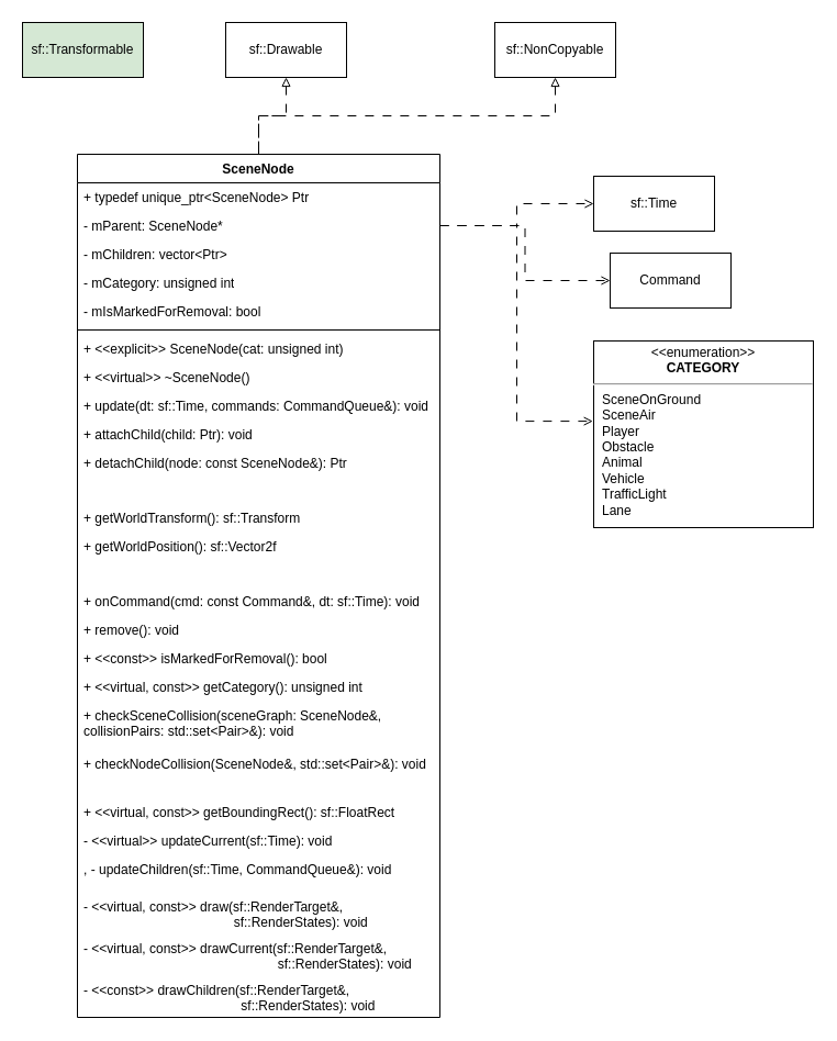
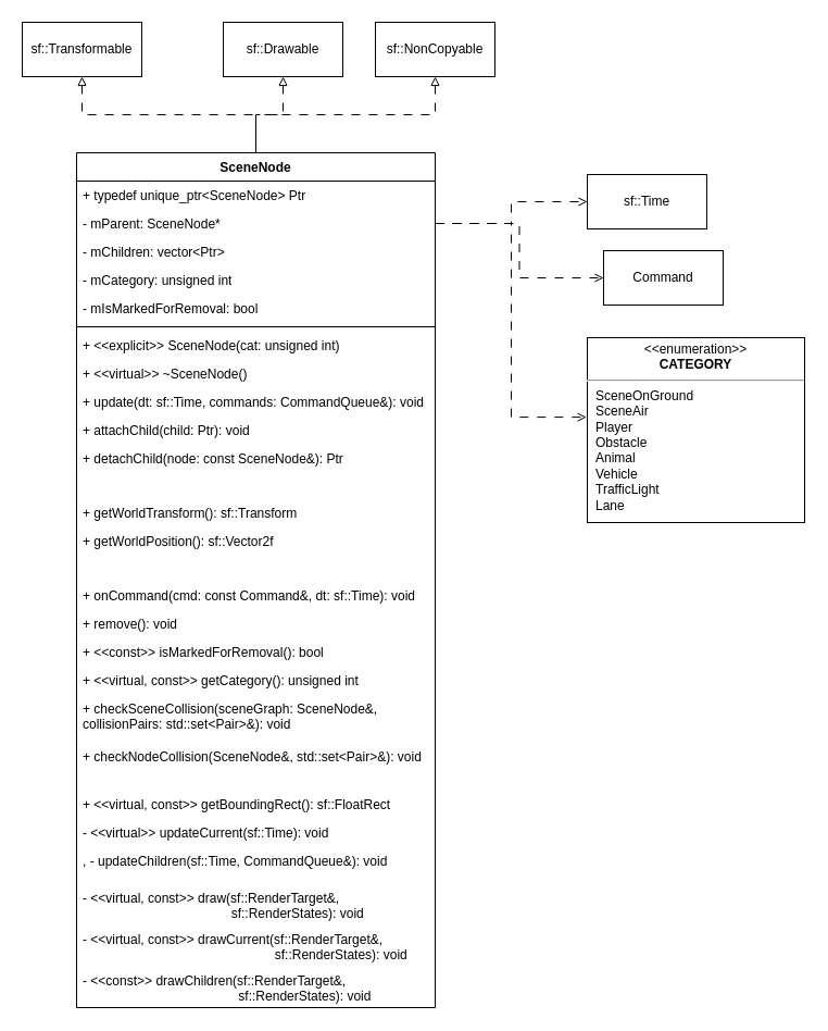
  <mxCell id="0" />
  <mxCell id="1" parent="0" />
  <mxCell id="2" value="SceneNode" style="swimlane;fontStyle=1;align=center;verticalAlign=top;childLayout=stackLayout;horizontal=1;startSize=26;horizontalStack=0;resizeParent=1;resizeParentMax=0;resizeLast=0;collapsible=1;marginBottom=0;whiteSpace=wrap;html=1;" parent="1" vertex="1"><mxGeometry x="70" y="140" width="330" height="786" as="geometry"><mxRectangle x="-115" y="-2220" width="110" height="30" as="alternateBounds" /></mxGeometry></mxCell>
  <mxCell id="3" value="+ typedef unique_ptr&amp;lt;SceneNode&amp;gt; Ptr" style="text;strokeColor=none;fillColor=none;align=left;verticalAlign=top;spacingLeft=4;spacingRight=4;overflow=hidden;rotatable=0;points=[[0,0.5],[1,0.5]];portConstraint=eastwest;whiteSpace=wrap;html=1;" parent="2" vertex="1"><mxGeometry y="26" width="330" height="26" as="geometry" /></mxCell>
  <mxCell id="4" value="- mParent: SceneNode*" style="text;strokeColor=none;fillColor=none;align=left;verticalAlign=top;spacingLeft=4;spacingRight=4;overflow=hidden;rotatable=0;points=[[0,0.5],[1,0.5]];portConstraint=eastwest;whiteSpace=wrap;html=1;" parent="2" vertex="1"><mxGeometry y="52" width="330" height="26" as="geometry" /></mxCell>
  <mxCell id="5" value="- mChildren: vector&amp;lt;Ptr&amp;gt;" style="text;strokeColor=none;fillColor=none;align=left;verticalAlign=top;spacingLeft=4;spacingRight=4;overflow=hidden;rotatable=0;points=[[0,0.5],[1,0.5]];portConstraint=eastwest;whiteSpace=wrap;html=1;" parent="2" vertex="1"><mxGeometry y="78" width="330" height="26" as="geometry" /></mxCell>
  <mxCell id="6" value="- mCategory: unsigned int" style="text;strokeColor=none;fillColor=none;align=left;verticalAlign=top;spacingLeft=4;spacingRight=4;overflow=hidden;rotatable=0;points=[[0,0.5],[1,0.5]];portConstraint=eastwest;whiteSpace=wrap;html=1;" parent="2" vertex="1"><mxGeometry y="104" width="330" height="26" as="geometry" /></mxCell>
  <mxCell id="7" value="- mIsMarkedForRemoval: bool" style="text;strokeColor=none;fillColor=none;align=left;verticalAlign=top;spacingLeft=4;spacingRight=4;overflow=hidden;rotatable=0;points=[[0,0.5],[1,0.5]];portConstraint=eastwest;whiteSpace=wrap;html=1;" parent="2" vertex="1"><mxGeometry y="130" width="330" height="26" as="geometry" /></mxCell>
  <mxCell id="8" value="" style="line;strokeWidth=1;fillColor=none;align=left;verticalAlign=middle;spacingTop=-1;spacingLeft=3;spacingRight=3;rotatable=0;labelPosition=right;points=[];portConstraint=eastwest;strokeColor=inherit;" parent="2" vertex="1"><mxGeometry y="156" width="330" height="8" as="geometry" /></mxCell>
  <mxCell id="9" value="+ &amp;lt;&amp;lt;explicit&amp;gt;&amp;gt; SceneNode(cat: unsigned int)" style="text;strokeColor=none;fillColor=none;align=left;verticalAlign=top;spacingLeft=4;spacingRight=4;overflow=hidden;rotatable=0;points=[[0,0.5],[1,0.5]];portConstraint=eastwest;whiteSpace=wrap;html=1;" parent="2" vertex="1"><mxGeometry y="164" width="330" height="26" as="geometry" /></mxCell>
  <mxCell id="10" value="+ &amp;lt;&amp;lt;virtual&amp;gt;&amp;gt; ~SceneNode()" style="text;strokeColor=none;fillColor=none;align=left;verticalAlign=top;spacingLeft=4;spacingRight=4;overflow=hidden;rotatable=0;points=[[0,0.5],[1,0.5]];portConstraint=eastwest;whiteSpace=wrap;html=1;" parent="2" vertex="1"><mxGeometry y="190" width="330" height="26" as="geometry" /></mxCell>
  <mxCell id="11" value="+ update(dt: sf::Time, commands: CommandQueue&amp;amp;): void" style="text;strokeColor=none;fillColor=none;align=left;verticalAlign=top;spacingLeft=4;spacingRight=4;overflow=hidden;rotatable=0;points=[[0,0.5],[1,0.5]];portConstraint=eastwest;whiteSpace=wrap;html=1;" parent="2" vertex="1"><mxGeometry y="216" width="330" height="26" as="geometry" /></mxCell>
  <mxCell id="12" value="+ attachChild(child: Ptr): void" style="text;strokeColor=none;fillColor=none;align=left;verticalAlign=top;spacingLeft=4;spacingRight=4;overflow=hidden;rotatable=0;points=[[0,0.5],[1,0.5]];portConstraint=eastwest;whiteSpace=wrap;html=1;" parent="2" vertex="1"><mxGeometry y="242" width="330" height="26" as="geometry" /></mxCell>
  <mxCell id="13" value="+ detachChild(node: const SceneNode&amp;amp;): Ptr" style="text;strokeColor=none;fillColor=none;align=left;verticalAlign=top;spacingLeft=4;spacingRight=4;overflow=hidden;rotatable=0;points=[[0,0.5],[1,0.5]];portConstraint=eastwest;whiteSpace=wrap;html=1;" parent="2" vertex="1"><mxGeometry y="268" width="330" height="26" as="geometry" /></mxCell>
  <mxCell id="14" value="&lt;font style=&quot;&quot; color=&quot;#ffffff&quot;&gt;+ getParent(): SceneNode*&lt;/font&gt;" style="text;strokeColor=none;fillColor=none;align=left;verticalAlign=top;spacingLeft=4;spacingRight=4;overflow=hidden;rotatable=0;points=[[0,0.5],[1,0.5]];portConstraint=eastwest;whiteSpace=wrap;html=1;" vertex="1" parent="2"><mxGeometry y="294" width="330" height="24" as="geometry" /></mxCell>
  <mxCell id="15" value="+ getWorldTransform(): sf::Transform" style="text;strokeColor=none;fillColor=none;align=left;verticalAlign=top;spacingLeft=4;spacingRight=4;overflow=hidden;rotatable=0;points=[[0,0.5],[1,0.5]];portConstraint=eastwest;whiteSpace=wrap;html=1;" parent="2" vertex="1"><mxGeometry y="318" width="330" height="26" as="geometry" /></mxCell>
  <mxCell id="16" value="+ getWorldPosition(): sf::Vector2f" style="text;strokeColor=none;fillColor=none;align=left;verticalAlign=top;spacingLeft=4;spacingRight=4;overflow=hidden;rotatable=0;points=[[0,0.5],[1,0.5]];portConstraint=eastwest;whiteSpace=wrap;html=1;" parent="2" vertex="1"><mxGeometry y="344" width="330" height="26" as="geometry" /></mxCell>
  <mxCell id="17" value="&lt;font color=&quot;#ffffff&quot;&gt;+ getLocalBounds(): sf::FloatRect&lt;/font&gt;" style="text;strokeColor=none;fillColor=none;align=left;verticalAlign=top;spacingLeft=4;spacingRight=4;overflow=hidden;rotatable=0;points=[[0,0.5],[1,0.5]];portConstraint=eastwest;whiteSpace=wrap;html=1;" vertex="1" parent="2"><mxGeometry y="370" width="330" height="24" as="geometry" /></mxCell>
  <mxCell id="18" value="+ onCommand(cmd: const Command&amp;amp;, dt: sf::Time): void" style="text;strokeColor=none;fillColor=none;align=left;verticalAlign=top;spacingLeft=4;spacingRight=4;overflow=hidden;rotatable=0;points=[[0,0.5],[1,0.5]];portConstraint=eastwest;whiteSpace=wrap;html=1;" parent="2" vertex="1"><mxGeometry y="394" width="330" height="26" as="geometry" /></mxCell>
  <mxCell id="19" value="+ remove(): void" style="text;strokeColor=none;fillColor=none;align=left;verticalAlign=top;spacingLeft=4;spacingRight=4;overflow=hidden;rotatable=0;points=[[0,0.5],[1,0.5]];portConstraint=eastwest;whiteSpace=wrap;html=1;" parent="2" vertex="1"><mxGeometry y="420" width="330" height="26" as="geometry" /></mxCell>
  <mxCell id="20" value="+ &amp;lt;&amp;lt;const&amp;gt;&amp;gt; isMarkedForRemoval(): bool" style="text;strokeColor=none;fillColor=none;align=left;verticalAlign=top;spacingLeft=4;spacingRight=4;overflow=hidden;rotatable=0;points=[[0,0.5],[1,0.5]];portConstraint=eastwest;whiteSpace=wrap;html=1;" parent="2" vertex="1"><mxGeometry y="446" width="330" height="26" as="geometry" /></mxCell>
  <mxCell id="21" value="+ &amp;lt;&amp;lt;virtual, const&amp;gt;&amp;gt; getCategory(): unsigned int" style="text;strokeColor=none;fillColor=none;align=left;verticalAlign=top;spacingLeft=4;spacingRight=4;overflow=hidden;rotatable=0;points=[[0,0.5],[1,0.5]];portConstraint=eastwest;whiteSpace=wrap;html=1;" parent="2" vertex="1"><mxGeometry y="472" width="330" height="26" as="geometry" /></mxCell>
  <mxCell id="22" value="+ checkSceneCollision&lt;span style=&quot;background-color: initial;&quot;&gt;(sceneGraph: SceneNode&amp;amp;, collisionPairs: std::set&amp;lt;Pair&amp;gt;&amp;amp;): void&lt;/span&gt;" style="text;strokeColor=none;fillColor=none;align=left;verticalAlign=top;spacingLeft=4;spacingRight=4;overflow=hidden;rotatable=0;points=[[0,0.5],[1,0.5]];portConstraint=eastwest;whiteSpace=wrap;html=1;" parent="2" vertex="1"><mxGeometry y="498" width="330" height="44" as="geometry" /></mxCell>
  <mxCell id="23" value="+ checkNodeCollision&lt;span style=&quot;background-color: initial;&quot;&gt;(SceneNode&amp;amp;, std::set&amp;lt;Pair&amp;gt;&amp;amp;): void&lt;/span&gt;" style="text;strokeColor=none;fillColor=none;align=left;verticalAlign=top;spacingLeft=4;spacingRight=4;overflow=hidden;rotatable=0;points=[[0,0.5],[1,0.5]];portConstraint=eastwest;whiteSpace=wrap;html=1;" parent="2" vertex="1"><mxGeometry y="542" width="330" height="44" as="geometry" /></mxCell>
  <mxCell id="24" value="+ &amp;lt;&amp;lt;virtual, const&amp;gt;&amp;gt; getBoundingRect(): sf::FloatRect" style="text;strokeColor=none;fillColor=none;align=left;verticalAlign=top;spacingLeft=4;spacingRight=4;overflow=hidden;rotatable=0;points=[[0,0.5],[1,0.5]];portConstraint=eastwest;whiteSpace=wrap;html=1;" parent="2" vertex="1"><mxGeometry y="586" width="330" height="26" as="geometry" /></mxCell>
  <mxCell id="25" value="- &amp;lt;&amp;lt;virtual&amp;gt;&amp;gt; updateCurrent(sf::Time): void" style="text;strokeColor=none;fillColor=none;align=left;verticalAlign=top;spacingLeft=4;spacingRight=4;overflow=hidden;rotatable=0;points=[[0,0.5],[1,0.5]];portConstraint=eastwest;whiteSpace=wrap;html=1;" parent="2" vertex="1"><mxGeometry y="612" width="330" height="26" as="geometry" /></mxCell>
  <mxCell id="26" value=", - updateChildren(sf::Time,&amp;nbsp;CommandQueue&amp;amp;): void" style="text;strokeColor=none;fillColor=none;align=left;verticalAlign=top;spacingLeft=4;spacingRight=4;overflow=hidden;rotatable=0;points=[[0,0.5],[1,0.5]];portConstraint=eastwest;whiteSpace=wrap;html=1;" parent="2" vertex="1"><mxGeometry y="638" width="330" height="34" as="geometry" /></mxCell>
  <mxCell id="27" value="- &amp;lt;&amp;lt;virtual, const&amp;gt;&amp;gt; draw(sf::RenderTarget&amp;amp;,&amp;nbsp; &amp;nbsp; &amp;nbsp; &amp;nbsp; &lt;span style=&quot;white-space: pre;&quot;&gt;&#09;&lt;/span&gt;&lt;span style=&quot;white-space: pre;&quot;&gt;&#09;&lt;/span&gt;&lt;span style=&quot;white-space: pre;&quot;&gt;&#09;&lt;/span&gt;&lt;span style=&quot;white-space: pre;&quot;&gt;&#09;&lt;/span&gt;&lt;span style=&quot;white-space: pre;&quot;&gt;&#09;&lt;/span&gt;&amp;nbsp;sf::RenderStates): void" style="text;strokeColor=none;fillColor=none;align=left;verticalAlign=top;spacingLeft=4;spacingRight=4;overflow=hidden;rotatable=0;points=[[0,0.5],[1,0.5]];portConstraint=eastwest;whiteSpace=wrap;html=1;" parent="2" vertex="1"><mxGeometry y="672" width="330" height="38" as="geometry" /></mxCell>
  <mxCell id="28" value="- &amp;lt;&amp;lt;virtual, const&amp;gt;&amp;gt; drawCurrent(sf::RenderTarget&amp;amp;, &lt;br&gt;&lt;span style=&quot;white-space: pre;&quot;&gt;&#09;&lt;/span&gt;&lt;span style=&quot;white-space: pre;&quot;&gt;&#09;&lt;/span&gt;&lt;span style=&quot;white-space: pre;&quot;&gt;&#09;&lt;/span&gt;&lt;span style=&quot;white-space: pre;&quot;&gt;&#09;&lt;span style=&quot;white-space: pre;&quot;&gt;&#09;&lt;/span&gt;&lt;span style=&quot;white-space: pre;&quot;&gt;&#09;&lt;/span&gt; &lt;/span&gt;&amp;nbsp; &amp;nbsp; sf::RenderStates): void" style="text;strokeColor=none;fillColor=none;align=left;verticalAlign=top;spacingLeft=4;spacingRight=4;overflow=hidden;rotatable=0;points=[[0,0.5],[1,0.5]];portConstraint=eastwest;whiteSpace=wrap;html=1;" parent="2" vertex="1"><mxGeometry y="710" width="330" height="38" as="geometry" /></mxCell>
  <mxCell id="29" value="- &amp;lt;&amp;lt;const&amp;gt;&amp;gt; drawChildren(sf::RenderTarget&amp;amp;, &lt;br&gt;&lt;span style=&quot;white-space: pre;&quot;&gt;&#09;&lt;/span&gt;&lt;span style=&quot;white-space: pre;&quot;&gt;&#09;&lt;/span&gt;&lt;span style=&quot;white-space: pre;&quot;&gt;&#09;&lt;/span&gt;&lt;span style=&quot;white-space: pre;&quot;&gt;&#09;&lt;span style=&quot;white-space: pre;&quot;&gt;&#09;&lt;/span&gt; &lt;/span&gt;&amp;nbsp;&amp;nbsp;sf::RenderStates): void" style="text;strokeColor=none;fillColor=none;align=left;verticalAlign=top;spacingLeft=4;spacingRight=4;overflow=hidden;rotatable=0;points=[[0,0.5],[1,0.5]];portConstraint=eastwest;whiteSpace=wrap;html=1;" parent="2" vertex="1"><mxGeometry y="748" width="330" height="38" as="geometry" /></mxCell>
  <mxCell id="30" value="&lt;p style=&quot;margin:0px;margin-top:4px;text-align:center;&quot;&gt;&amp;lt;&amp;lt;enumeration&amp;gt;&amp;gt;&lt;br&gt;&lt;b&gt;CATEGORY&lt;/b&gt;&lt;/p&gt;&lt;hr&gt;&lt;p style=&quot;margin:0px;margin-left:8px;text-align:left;&quot;&gt;SceneOnGround&lt;/p&gt;&lt;p style=&quot;margin:0px;margin-left:8px;text-align:left;&quot;&gt;SceneAir&lt;/p&gt;&lt;p style=&quot;margin:0px;margin-left:8px;text-align:left;&quot;&gt;Player&lt;/p&gt;&lt;p style=&quot;margin:0px;margin-left:8px;text-align:left;&quot;&gt;Obstacle&lt;/p&gt;&lt;p style=&quot;margin:0px;margin-left:8px;text-align:left;&quot;&gt;Animal&lt;/p&gt;&lt;p style=&quot;margin:0px;margin-left:8px;text-align:left;&quot;&gt;Vehicle&lt;/p&gt;&lt;p style=&quot;margin:0px;margin-left:8px;text-align:left;&quot;&gt;TrafficLight&lt;/p&gt;&lt;p style=&quot;margin:0px;margin-left:8px;text-align:left;&quot;&gt;Lane&lt;/p&gt;" style="shape=rect;html=1;overflow=fill;whiteSpace=wrap;" parent="1" vertex="1"><mxGeometry x="540" y="310" width="200" height="170" as="geometry" /></mxCell>
  <mxCell id="31" style="edgeStyle=orthogonalEdgeStyle;rounded=0;orthogonalLoop=1;jettySize=auto;html=1;exitX=1;exitY=0.5;exitDx=0;exitDy=0;entryX=-0.004;entryY=0.43;entryDx=0;entryDy=0;entryPerimeter=0;endArrow=open;endFill=0;dashed=1;dashPattern=8 8;" parent="1" source="4" target="30" edge="1"><mxGeometry relative="1" as="geometry" /></mxCell>
- <mxCell id="33" value="sf::Transformable" style="html=1;whiteSpace=wrap;fillColor=#d5e8d4;" parent="1" vertex="1"><mxGeometry x="20" y="20" width="110" height="50" as="geometry" /></mxCell>
+ <mxCell id="32" style="edgeStyle=orthogonalEdgeStyle;rounded=0;orthogonalLoop=1;jettySize=auto;html=1;exitX=0.5;exitY=1;exitDx=0;exitDy=0;entryX=0.5;entryY=0;entryDx=0;entryDy=0;endArrow=none;endFill=0;startArrow=block;startFill=0;dashed=1;dashPattern=8 8;" parent="1" source="33" target="2" edge="1"><mxGeometry relative="1" as="geometry" /></mxCell>
+ <mxCell id="33" value="sf::Transformable" style="html=1;whiteSpace=wrap;" parent="1" vertex="1"><mxGeometry x="20" y="20" width="110" height="50" as="geometry" /></mxCell>
  <mxCell id="34" style="edgeStyle=orthogonalEdgeStyle;rounded=0;orthogonalLoop=1;jettySize=auto;html=1;exitX=0.5;exitY=1;exitDx=0;exitDy=0;entryX=0.5;entryY=0;entryDx=0;entryDy=0;endArrow=none;endFill=0;dashed=1;dashPattern=8 8;startArrow=block;startFill=0;" parent="1" source="35" target="2" edge="1"><mxGeometry relative="1" as="geometry" /></mxCell>
  <mxCell id="35" value="sf::Drawable" style="html=1;whiteSpace=wrap;" parent="1" vertex="1"><mxGeometry x="205" y="20" width="110" height="50" as="geometry" /></mxCell>
  <mxCell id="36" style="edgeStyle=orthogonalEdgeStyle;rounded=0;orthogonalLoop=1;jettySize=auto;html=1;exitX=0.5;exitY=1;exitDx=0;exitDy=0;entryX=0.5;entryY=0;entryDx=0;entryDy=0;endArrow=none;endFill=0;dashed=1;dashPattern=8 8;startArrow=block;startFill=0;" parent="1" source="37" target="2" edge="1"><mxGeometry relative="1" as="geometry" /></mxCell>
- <mxCell id="37" value="sf::NonCopyable" style="html=1;whiteSpace=wrap;" parent="1" vertex="1"><mxGeometry x="450" y="20" width="110" height="50" as="geometry" /></mxCell>
+ <mxCell id="37" value="sf::NonCopyable" style="html=1;whiteSpace=wrap;" parent="1" vertex="1"><mxGeometry x="345" y="20" width="110" height="50" as="geometry" /></mxCell>
  <mxCell id="38" value="sf::Time" style="html=1;whiteSpace=wrap;" parent="1" vertex="1"><mxGeometry x="540" y="160" width="110" height="50" as="geometry" /></mxCell>
  <mxCell id="39" style="edgeStyle=orthogonalEdgeStyle;rounded=0;orthogonalLoop=1;jettySize=auto;html=1;entryX=0;entryY=0.5;entryDx=0;entryDy=0;dashed=1;dashPattern=8 8;endArrow=open;endFill=0;" parent="1" source="4" target="38" edge="1"><mxGeometry relative="1" as="geometry" /></mxCell>
  <mxCell id="40" value="Command" style="html=1;whiteSpace=wrap;" parent="1" vertex="1"><mxGeometry x="555" y="230" width="110" height="50" as="geometry" /></mxCell>
  <mxCell id="41" style="edgeStyle=orthogonalEdgeStyle;rounded=0;orthogonalLoop=1;jettySize=auto;html=1;exitX=1;exitY=0.5;exitDx=0;exitDy=0;entryX=0;entryY=0.5;entryDx=0;entryDy=0;dashed=1;dashPattern=8 8;endArrow=open;endFill=0;" parent="1" source="4" target="40" edge="1"><mxGeometry relative="1" as="geometry" /></mxCell>
